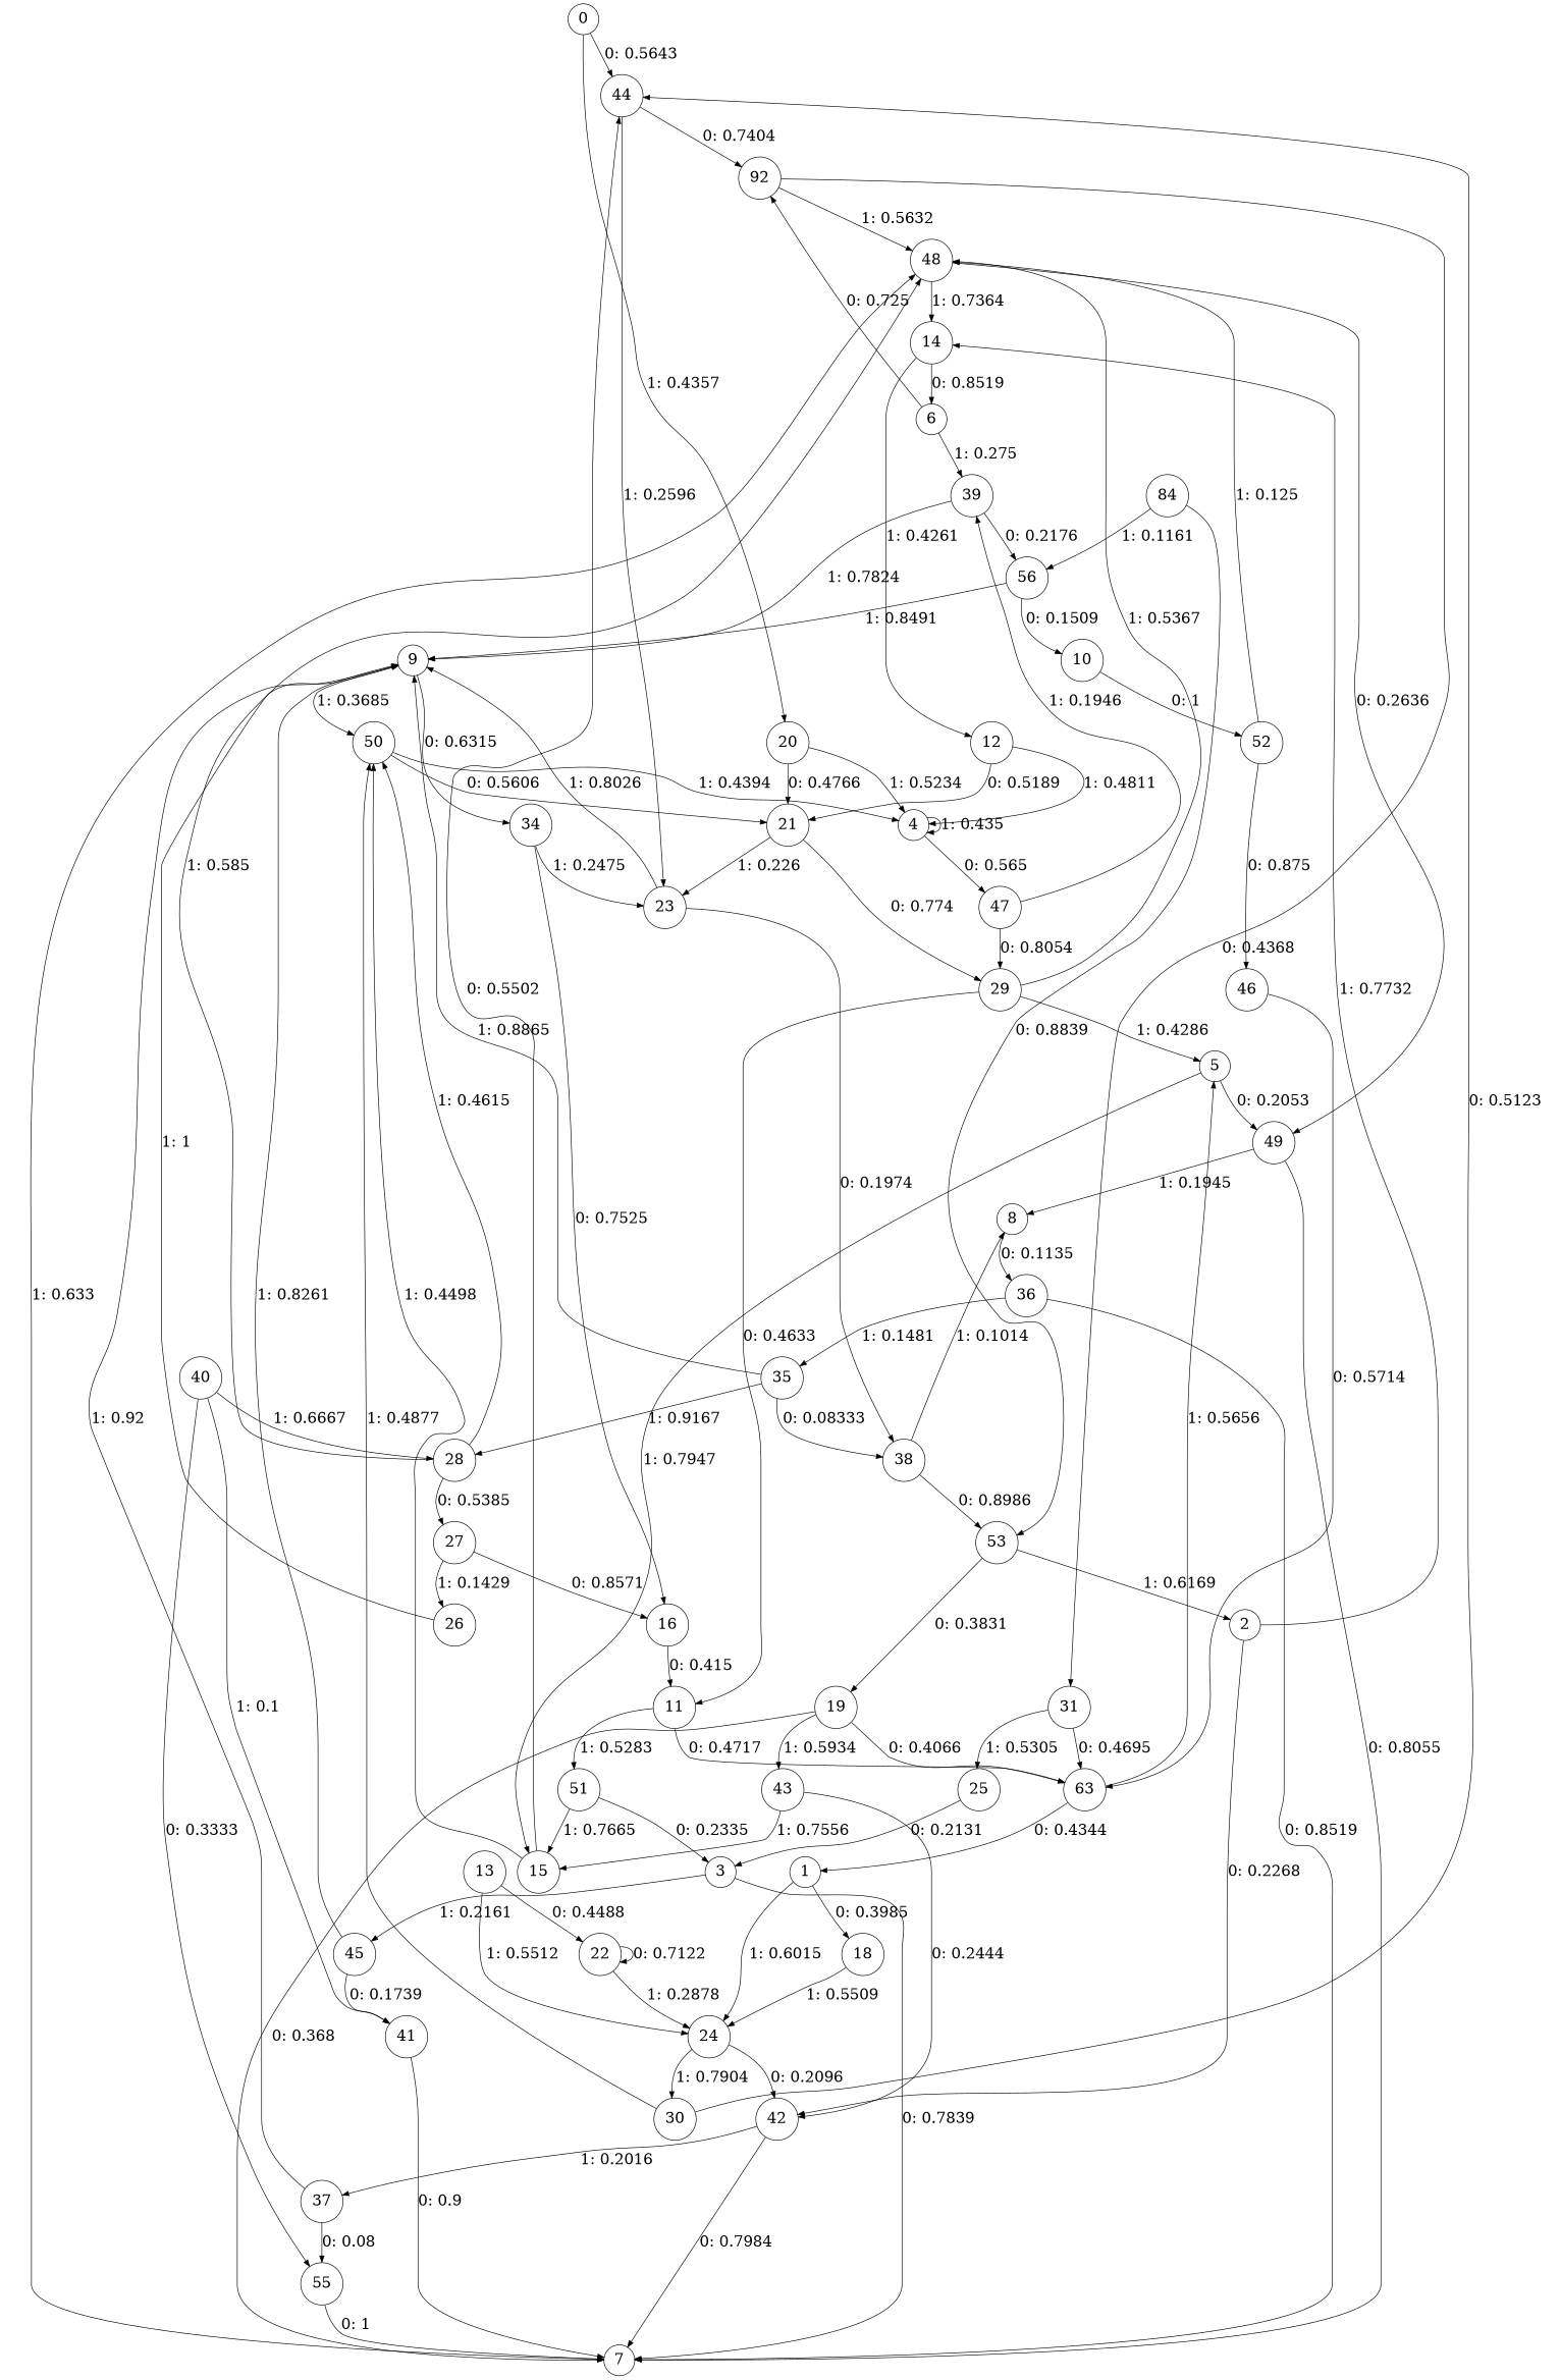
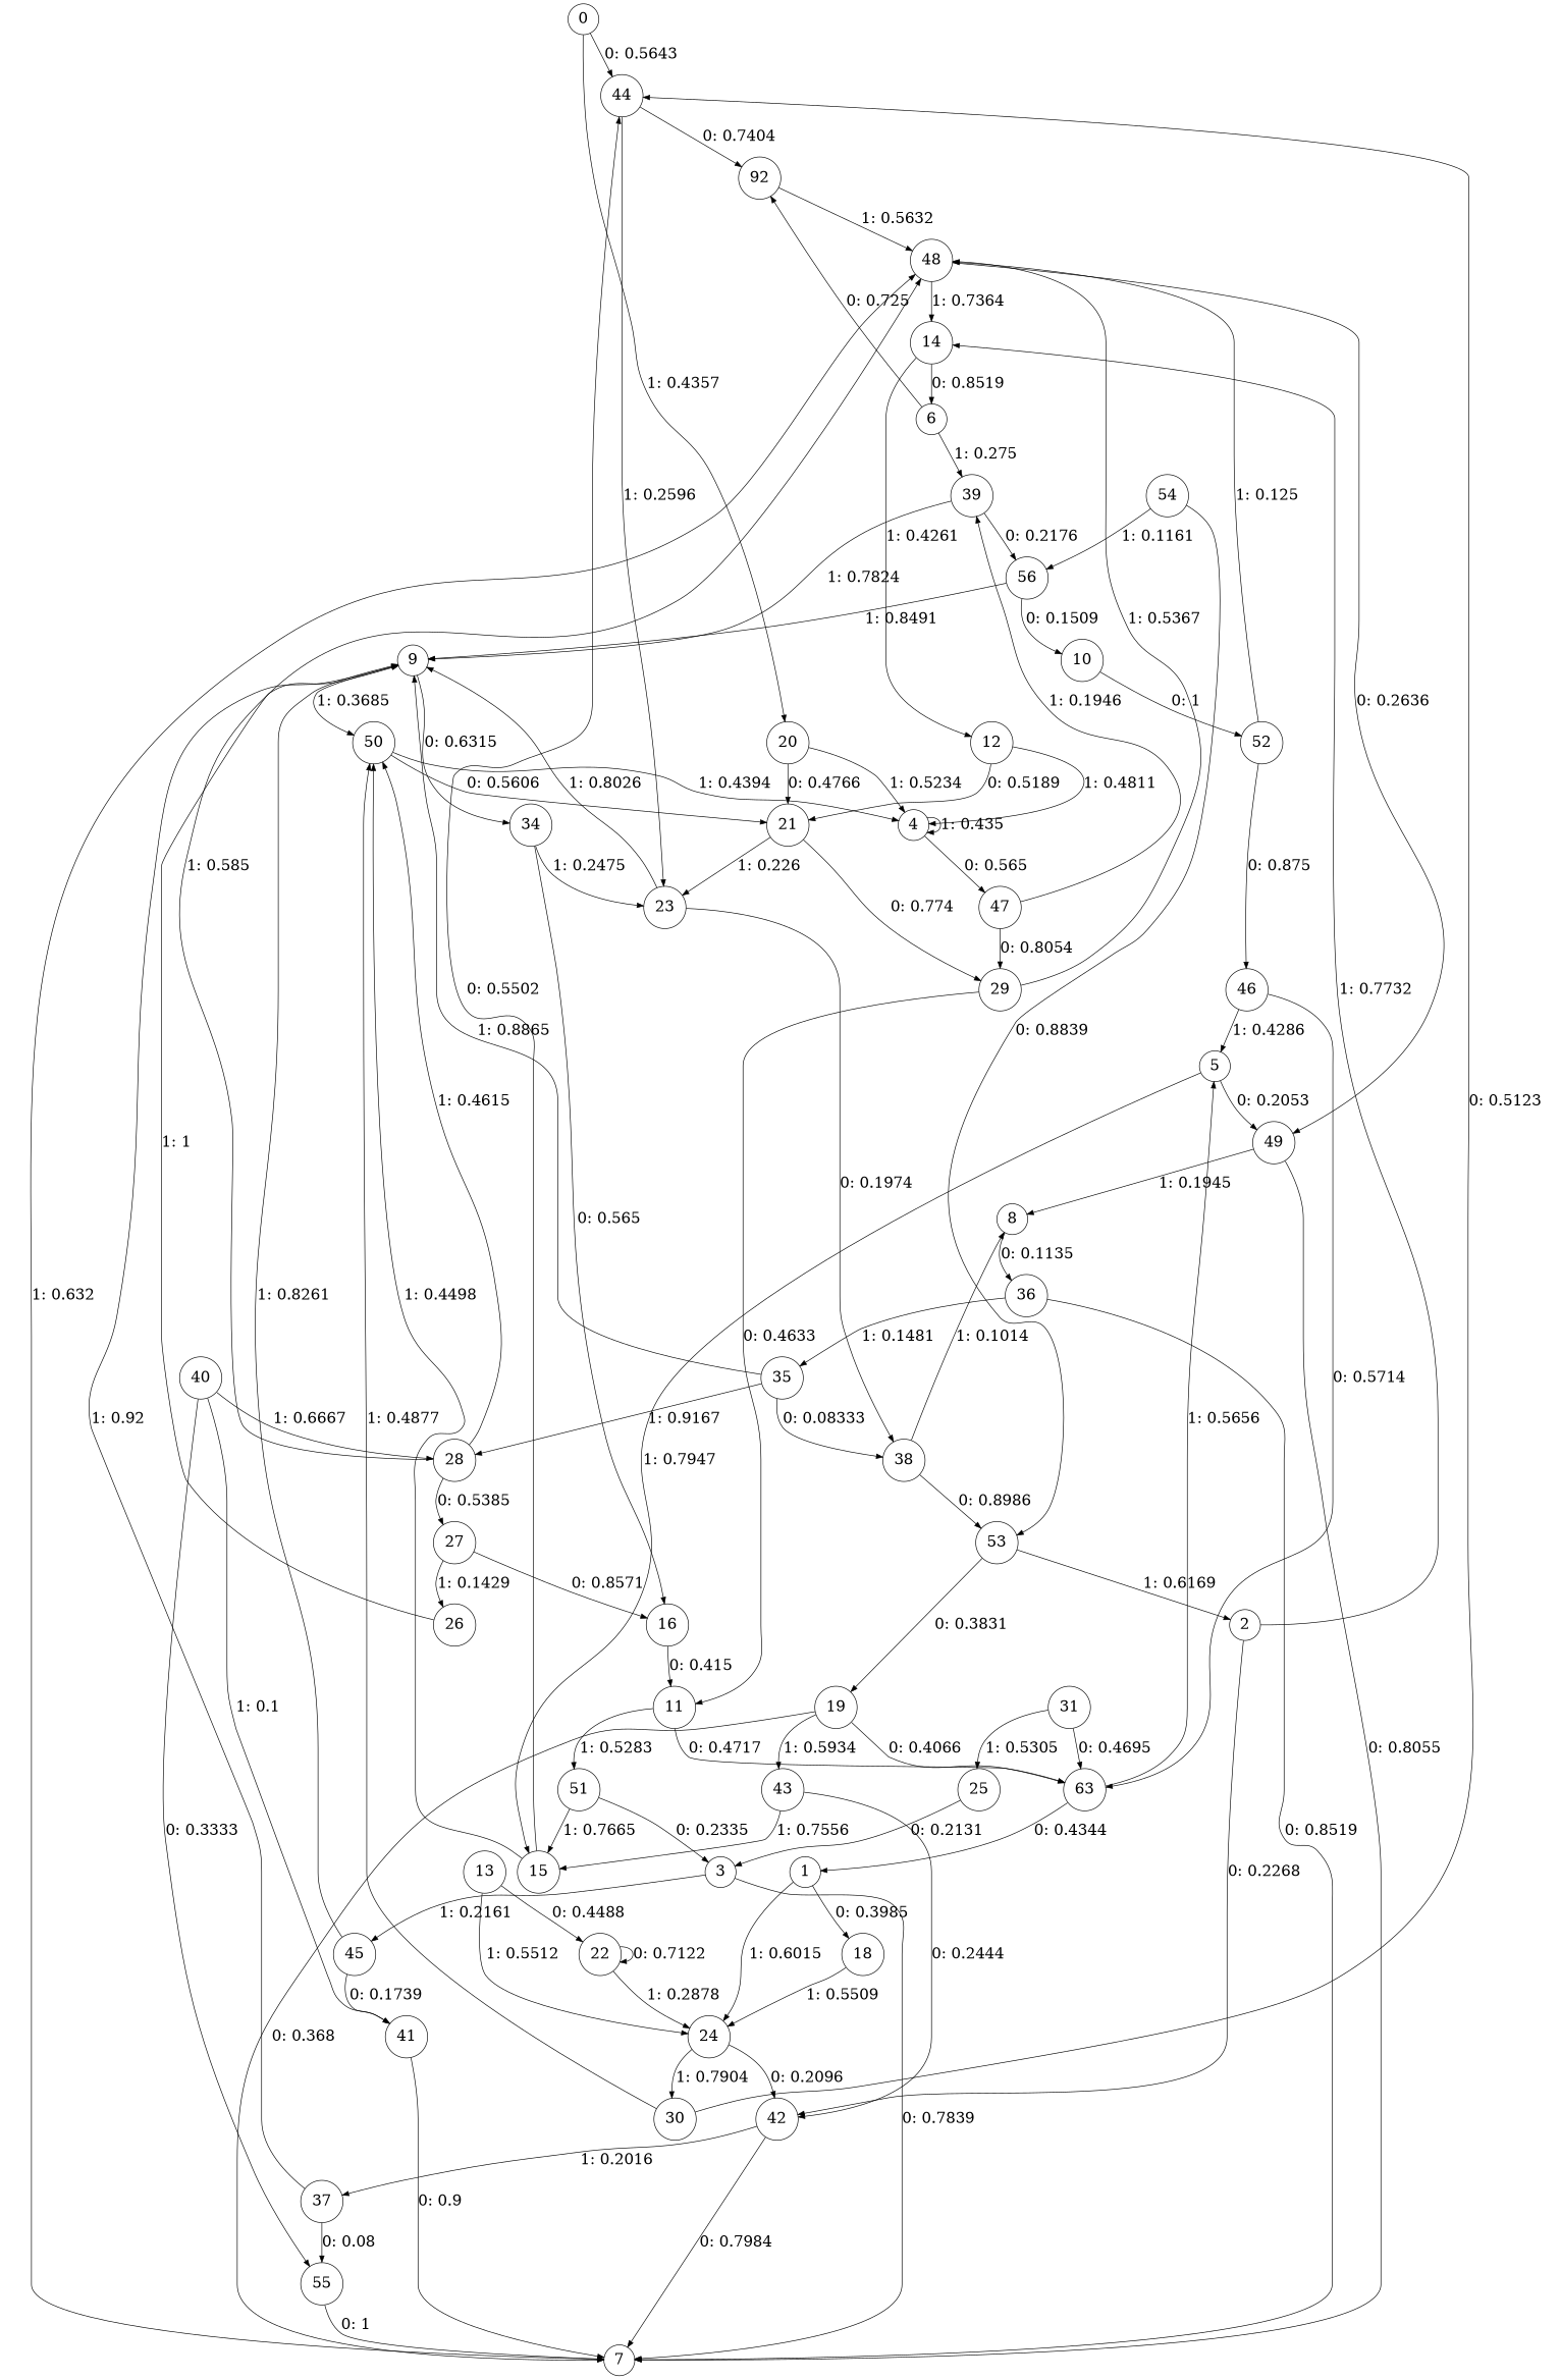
  digraph {
    node [fontsize=24 shape=circle]
    edge [fontsize=24]
    0
    44
    20
    n4 [label=92]
    23
    4
    21
    48
    31
    9
    38
    47
    29
    1
    18
    24
    42
    30
    7
    37
    50
    2
    14
    6
    12
    55
    39
    3
    45
    41
    19
    n32 [label=63]
    43
    49
    34
    56
    11
    5
    15
    8
    36
    25
-   54 [label=84]
+   54
    53
    35
    28
    16
    10
    52
    46
    51
    13
    22
    26
    27
    40
    0 -> 44 [label="0: 0.5643   "]
    0 -> 20 [label="1: 0.4357   "]
    44 -> n4 [label="0: 0.7404   "]
    44 -> 23 [label="1: 0.2596   "]
    20 -> 4 [label="1: 0.5234   "]
    20 -> 21 [label="0: 0.4766   "]
    n4 -> 48 [label="1: 0.5632   "]
-   n4 -> 31 [label="0: 0.4368   "]
    23 -> 9 [label="1: 0.8026   "]
    23 -> 38 [label="0: 0.1974   "]
    4 -> 4 [label="1: 0.435    "]
    4 -> 47 [label="0: 0.565    "]
    21 -> 23 [label="1: 0.226    "]
    21 -> 29 [label="0: 0.774    "]
    48 -> 14 [label="1: 0.7364   "]
    48 -> 49 [label="0: 0.2636   "]
    31 -> n32 [label="0: 0.4695   "]
    31 -> 25 [label="1: 0.5305   "]
    9 -> 50 [label="1: 0.3685   "]
    9 -> 34 [label="0: 0.6315   "]
    38 -> 8 [label="1: 0.1014   "]
    38 -> 53 [label="0: 0.8986   "]
    47 -> 29 [label="0: 0.8054   "]
    47 -> 39 [label="1: 0.1946   "]
    29 -> 48 [label="1: 0.5367   "]
    29 -> 11 [label="0: 0.4633   "]
    1 -> 18 [label="0: 0.3985   "]
    1 -> 24 [label="1: 0.6015   "]
    18 -> 24 [label="1: 0.5509   "]
    24 -> 42 [label="0: 0.2096   "]
    24 -> 30 [label="1: 0.7904   "]
    42 -> 7 [label="0: 0.7984   "]
    42 -> 37 [label="1: 0.2016   "]
    30 -> 44 [label="0: 0.5123   "]
    30 -> 50 [label="1: 0.4877   "]
-   7 -> 48 [label="1: 0.633    "]
+   7 -> 48 [label="1: 0.632    "]
    37 -> 9 [label="1: 0.92     "]
    37 -> 55 [label="0: 0.08     "]
    50 -> 4 [label="1: 0.4394   "]
    50 -> 21 [label="0: 0.5606   "]
    2 -> 42 [label="0: 0.2268   "]
    2 -> 14 [label="1: 0.7732   "]
    14 -> 6 [label="0: 0.8519   "]
    14 -> 12 [label="1: 0.4261   "]
    6 -> n4 [label="0: 0.725    "]
    6 -> 39 [label="1: 0.275    "]
    12 -> 4 [label="1: 0.4811   "]
    12 -> 21 [label="0: 0.5189   "]
    55 -> 7 [label="0: 1        "]
    39 -> 9 [label="1: 0.7824   "]
    39 -> 56 [label="0: 0.2176   "]
    3 -> 7 [label="0: 0.7839   "]
    3 -> 45 [label="1: 0.2161   "]
    45 -> 9 [label="1: 0.8261   "]
    45 -> 41 [label="0: 0.1739   "]
    41 -> 7 [label="0: 0.9      "]
    19 -> 7 [label="0: 0.368    "]
    19 -> n32 [label="0: 0.4066   "]
    19 -> 43 [label="1: 0.5934   "]
    n32 -> 1 [label="0: 0.4344   "]
    n32 -> 5 [label="1: 0.5656   "]
    43 -> 42 [label="0: 0.2444   "]
    43 -> 15 [label="1: 0.7556   "]
    49 -> 7 [label="0: 0.8055   "]
    49 -> 8 [label="1: 0.1945   "]
    34 -> 23 [label="1: 0.2475   "]
-   34 -> 16 [label="0: 0.7525   "]
+   34 -> 16 [label="0: 0.565    "]
    56 -> 9 [label="1: 0.8491   "]
    56 -> 10 [label="0: 0.1509   "]
    11 -> n32 [label="0: 0.4717   "]
    11 -> 51 [label="1: 0.5283   "]
    5 -> 49 [label="0: 0.2053   "]
    5 -> 15 [label="1: 0.7947   "]
    15 -> 44 [label="0: 0.5502   "]
    15 -> 50 [label="1: 0.4498   "]
    8 -> 36 [label="0: 0.1135   "]
    36 -> 7 [label="0: 0.8519   "]
    36 -> 35 [label="1: 0.1481   "]
    25 -> 3 [label="0: 0.2131   "]
    54 -> 56 [label="1: 0.1161   "]
    54 -> 53 [label="0: 0.8839   "]
    53 -> 2 [label="1: 0.6169   "]
    53 -> 19 [label="0: 0.3831   "]
    35 -> 9 [label="1: 0.8865   "]
    35 -> 38 [label="0: 0.08333  "]
    35 -> 28 [label="1: 0.9167   "]
    28 -> 48 [label="1: 0.585    "]
    28 -> 50 [label="1: 0.4615   "]
    28 -> 27 [label="0: 0.5385   "]
    16 -> 11 [label="0: 0.415    "]
    10 -> 52 [label="0: 1        "]
    52 -> 48 [label="1: 0.125    "]
    52 -> 46 [label="0: 0.875    "]
    46 -> n32 [label="0: 0.5714   "]
-   29 -> 5 [label="1: 0.4286   "]
+   46 -> 5 [label="1: 0.4286   "]
    51 -> 3 [label="0: 0.2335   "]
    51 -> 15 [label="1: 0.7665   "]
    13 -> 24 [label="1: 0.5512   "]
    13 -> 22 [label="0: 0.4488   "]
    22 -> 24 [label="1: 0.2878   "]
    22 -> 22 [label="0: 0.7122   "]
    26 -> 9 [label="1: 1        "]
    27 -> 16 [label="0: 0.8571   "]
    27 -> 26 [label="1: 0.1429   "]
    40 -> 55 [label="0: 0.3333   "]
    40 -> 41 [label="1: 0.1      "]
    40 -> 28 [label="1: 0.6667   "]
  }
